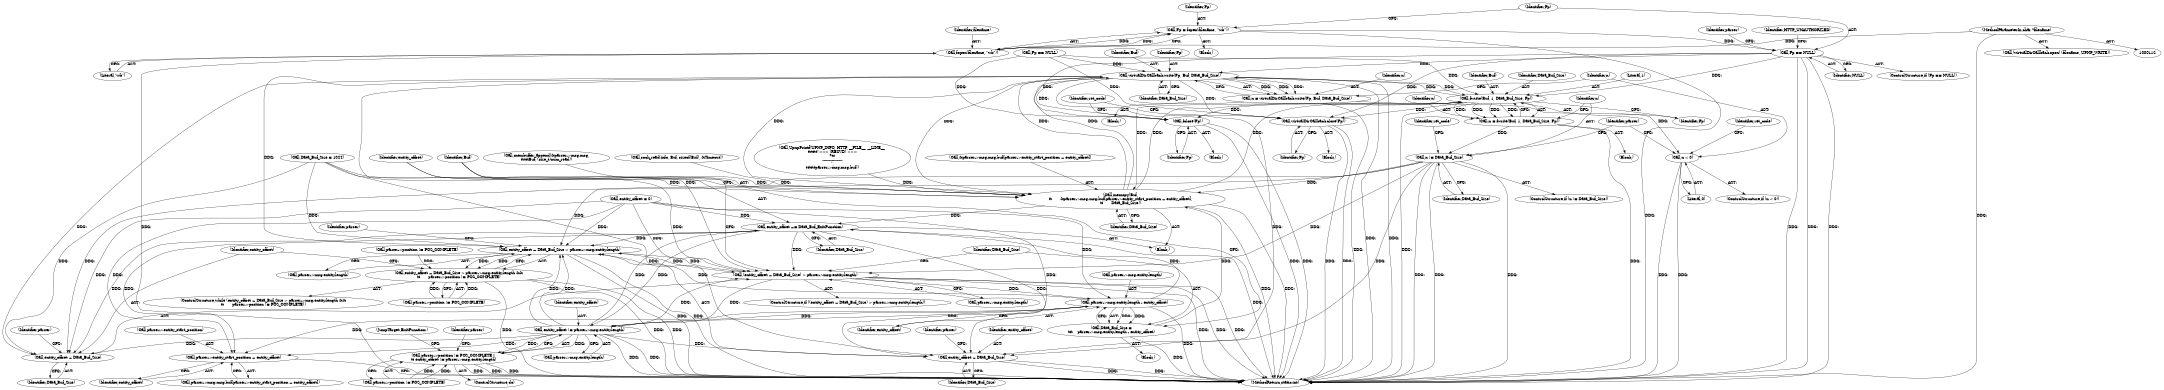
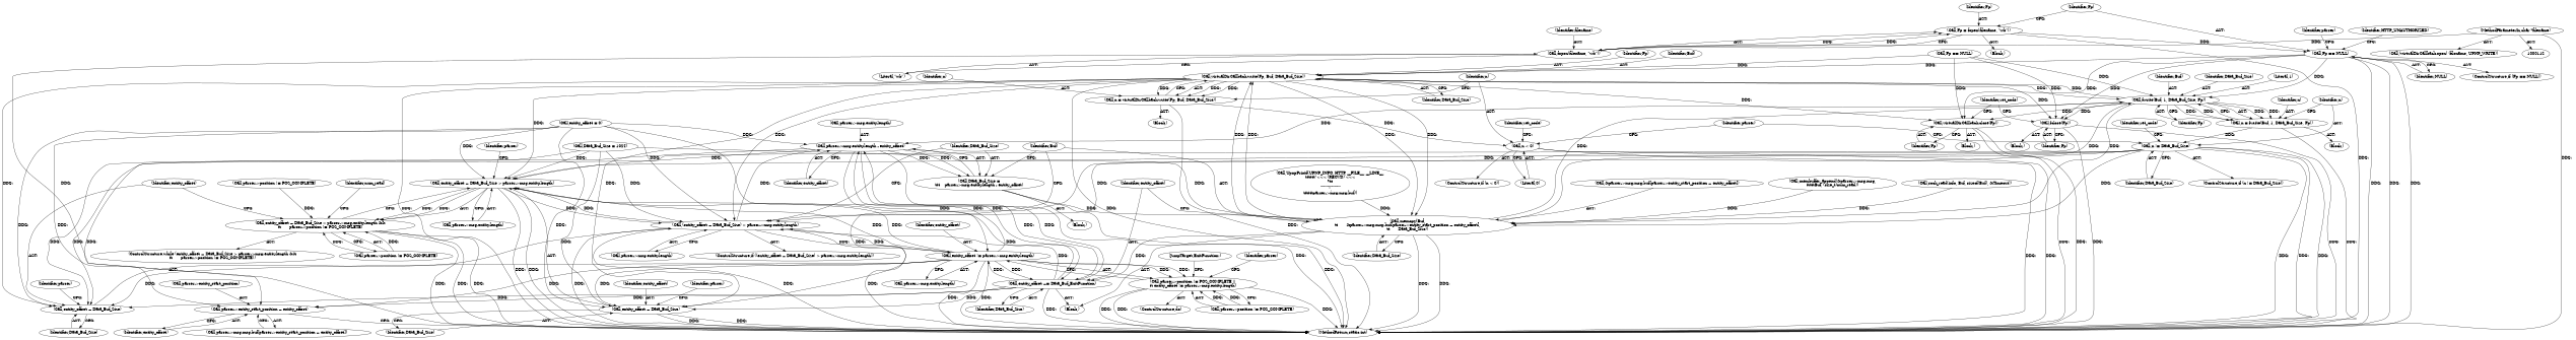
  digraph {
    n1 [label="(Call,Fp = fopen(filename, \"wb\"))"]
    n2 [label="(Call,fopen(filename, \"wb\"))"]
    n3 [label="(Call,Fp == NULL)"]
    n4 [label="(Block,)"]
    n5 [label="(MethodReturn,static int)"]
    n6 [label="(Literal,\"wb\")"]
    n7 [label="(Call,virtualDirCallback.write(Fp, Buf, Data_Buf_Size))"]
    n8 [label="(Call,fwrite(Buf, 1, Data_Buf_Size, Fp))"]
    n9 [label="(Call,virtualDirCallback.close(Fp))"]
    n10 [label="(Call,fclose(Fp))"]
    n11 [label="(Identifier,NULL)"]
    n12 [label="(ControlStructure,if (Fp == NULL))"]
    n13 [label="(MethodParameterIn,char *filename)"]
    n14 [label="(Call,(virtualDirCallback.open) (filename, UPNP_WRITE))"]
    1000112
    n16 [label="(Call,entity_offset + Data_Buf_Size > parser->msg.entity.length)"]
    n17 [label="(Call,(entity_offset + Data_Buf_Size) > parser->msg.entity.length)"]
    n18 [label="(Call,memcpy(Buf,\n\t\t       &parser->msg.msg.buf[parser->entity_start_position + entity_offset],\n\t\t       Data_Buf_Size))"]
    n19 [label="(Call,entity_offset + Data_Buf_Size)"]
    n20 [label="(Call,entity_offset + Data_Buf_Size)"]
    n21 [label="(Call,n = virtualDirCallback.write(Fp, Buf, Data_Buf_Size))"]
    n22 [label="(Identifier,Data_Buf_Size)"]
    n23 [label="(Call,n = fwrite(Buf, 1, Data_Buf_Size, Fp))"]
    n24 [label="(Identifier,Fp)"]
    n25 [label="(Block,)"]
    n26 [label="(Identifier,Fp)"]
    n27 [label="(Identifier,Fp)"]
    n28 [label="(Block,)"]
    n29 [label="(Call,entity_offset + Data_Buf_Size > parser->msg.entity.length &&\n\t\t       parser->position != POS_COMPLETE)"]
    n30 [label="(Call,parser->msg.entity.length)"]
    n31 [label="(Call,parser->msg.entity.length - entity_offset)"]
    n32 [label="(Call,entity_offset != parser->msg.entity.length)"]
    n33 [label="(ControlStructure,if ((entity_offset + Data_Buf_Size) > parser->msg.entity.length))"]
    n34 [label="(Call,parser->msg.entity.length)"]
    n35 [label="(Call,entity_offset += Data_Buf_ExitFunction)"]
    n36 [label="(Identifier,Data_Buf_Size)"]
    n37 [label="(Block,)"]
    n38 [label="(Identifier,Data_Buf_Size)"]
    n39 [label="(Identifier,Data_Buf_Size)"]
    n40 [label="(Call,n < 0)"]
    n41 [label="(Block,)"]
    n42 [label="(ControlStructure,while (entity_offset + Data_Buf_Size > parser->msg.entity.length &&\n\t\t       parser->position != POS_COMPLETE))"]
    n43 [label="(Call,parser->position != POS_COMPLETE)"]
    n44 [label="(Call,Data_Buf_Size =\n\t\t\t    parser->msg.entity.length - entity_offset)"]
    n45 [label="(Call,parser->entity_start_position + entity_offset)"]
    n46 [label="(Identifier,entity_offset)"]
    n47 [label="(Call,parser->position != POS_COMPLETE ||\n\t\t entity_offset != parser->msg.entity.length)"]
    n48 [label="(Call,parser->msg.entity.length)"]
    n49 [label="(Block,)"]
    n50 [label="(Identifier,Data_Buf_Size)"]
    n51 [label="(Call,parser->msg.msg.buf[parser->entity_start_position + entity_offset])"]
    n52 [label="(Identifier,entity_offset)"]
    n53 [label="(ControlStructure,do)"]
    n54 [label="(Call,parser->position != POS_COMPLETE)"]
    n55 [label="(Call,n != Data_Buf_Size)"]
    n56 [label="(Block,)"]
    n57 [label="(Identifier,Data_Buf_Size)"]
    n58 [label="(ControlStructure,if (n != Data_Buf_Size))"]
    n59 [label="(Literal,0)"]
    n60 [label="(ControlStructure,if (n < 0))"]
    n61 [label="(Identifier,entity_offset)"]
    n62 [label="(Identifier,n)"]
    n63 [label="(Call,&parser->msg.msg.buf[parser->entity_start_position + entity_offset])"]
    n64 [label="(Identifier,parser)"]
    n65 [label="(Identifier,ret_code)"]
    n66 [label="(Call,parser->msg.entity.length)"]
    n67 [label="(Identifier,Buf)"]
    n68 [label="(Identifier,entity_offset)"]
    n69 [label="(Identifier,Data_Buf_Size)"]
    n70 [label="(Call,parser->position != POS_COMPLETE)"]
    n71 [label="(Identifier,filename)"]
    n72 [label="(Identifier,HTTP_UNAUTHORIZED)"]
    n73 [label="(Identifier,ret_code)"]
    n74 [label="(JumpTarget,ExitFunction:)"]
    n75 [label="(Call,membuffer_append(&parser->msg.msg,\n\t\t\t\t\tBuf, (size_t)num_read))"]
    n76 [label="(Literal,1)"]
    n77 [label="(Call,Data_Buf_Size = 1024)"]
    n78 [label="(Call,Fp == NULL)"]
    n79 [label="(Call,entity_offset = 0)"]
    n80 [label="(Identifier,Buf)"]
    n81 [label="(Identifier,n)"]
    n82 [label="(Identifier,Buf)"]
    n83 [label="(Identifier,parser)"]
    n84 [label="(Identifier,n)"]
    n85 [label="(Identifier,parser)"]
    n86 [label="(Identifier,parser)"]
    n87 [label="(Identifier,entity_offset)"]
    n88 [label="(Identifier,ret_code)"]
    n89 [label="(Call,sock_read(info, Buf, sizeof(Buf), &Timeout))"]
    n90 [label="(Identifier,Fp)"]
    n91 [label="(Identifier,Fp)"]
    n92 [label="(Identifier,parser)"]
    n93 [label="(Identifier,entity_offset)"]
    n94 [label="(Identifier,Fp)"]
    n95 [label="(Identifier,parser)"]
    n96 [label="(Call,parser->entity_start_position)"]
    n97 [label="(Identifier,Data_Buf_Size)"]
    n98 [label="(Call,UpnpPrintf(UPNP_INFO, HTTP, __FILE__, __LINE__,\n\t\t\t\t\t\t\"<<< (RECVD) <<<\n%s\n-----------------\n\",\n\t\t\t\t\t\tparser->msg.msg.buf))"]
+   n99 [label="(Identifier,num_read)"]
    n100 [label="(Identifier,n)"]
    n1 -> n2 [label="CFG: "]
    n1 -> n3 [label="DDG: "]
    n1 -> n4 [label="AST: "]
    n1 -> n5 [label="DDG: "]
    n2 -> n1 [label="AST: "]
    n2 -> n1 [label="DDG: "]
    n2 -> n1 [label="DDG: "]
    n2 -> n5 [label="DDG: "]
    n2 -> n6 [label="CFG: "]
    n3 -> n5 [label="DDG: "]
    n3 -> n5 [label="DDG: "]
    n3 -> n5 [label="DDG: "]
    n3 -> n7 [label="DDG: "]
    n3 -> n8 [label="DDG: "]
    n3 -> n9 [label="DDG: "]
    n3 -> n10 [label="DDG: "]
    n3 -> n11 [label="CFG: "]
    n3 -> n12 [label="AST: "]
    n6 -> n2 [label="AST: "]
    n7 -> n5 [label="DDG: "]
    n7 -> n5 [label="DDG: "]
    n7 -> n8 [label="DDG: "]
    n7 -> n9 [label="DDG: "]
    n7 -> n10 [label="DDG: "]
    n7 -> n16 [label="DDG: "]
    n7 -> n17 [label="DDG: "]
    n7 -> n18 [label="DDG: "]
    n7 -> n18 [label="DDG: "]
    n7 -> n19 [label="DDG: "]
    n7 -> n20 [label="DDG: "]
    n7 -> n21 [label="AST: "]
    n7 -> n21 [label="DDG: "]
    n7 -> n21 [label="DDG: "]
    n7 -> n21 [label="DDG: "]
    n7 -> n22 [label="CFG: "]
-   n8 -> n5 [label="DDG: "]
+   n8 -> n31 [label="DDG: "]
    n8 -> n7 [label="DDG: "]
    n8 -> n9 [label="DDG: "]
    n8 -> n10 [label="DDG: "]
    n8 -> n18 [label="DDG: "]
    n8 -> n23 [label="AST: "]
    n8 -> n23 [label="DDG: "]
    n8 -> n23 [label="DDG: "]
    n8 -> n23 [label="DDG: "]
    n8 -> n23 [label="DDG: "]
    n8 -> n24 [label="CFG: "]
    n9 -> n5 [label="DDG: "]
    n9 -> n5 [label="DDG: "]
    n9 -> n25 [label="AST: "]
    n9 -> n26 [label="CFG: "]
    n10 -> n5 [label="DDG: "]
    n10 -> n5 [label="DDG: "]
    n10 -> n27 [label="CFG: "]
    n10 -> n28 [label="AST: "]
    n11 -> n3 [label="AST: "]
    n13 -> n2 [label="DDG: "]
    n13 -> n5 [label="DDG: "]
    n13 -> n14 [label="AST: "]
    n13 -> 1000112 [label="AST: "]
    n16 -> n5 [label="DDG: "]
    n16 -> n5 [label="DDG: "]
    n16 -> n17 [label="DDG: "]
    n16 -> n29 [label="AST: "]
    n16 -> n29 [label="DDG: "]
    n16 -> n29 [label="DDG: "]
    n16 -> n30 [label="CFG: "]
    n17 -> n5 [label="DDG: "]
    n17 -> n5 [label="DDG: "]
    n17 -> n5 [label="DDG: "]
    n17 -> n16 [label="DDG: "]
    n17 -> n31 [label="DDG: "]
    n17 -> n32 [label="DDG: "]
    n17 -> n33 [label="AST: "]
    n17 -> n34 [label="CFG: "]
    n18 -> n5 [label="DDG: "]
    n18 -> n5 [label="DDG: "]
    n18 -> n7 [label="DDG: "]
    n18 -> n7 [label="DDG: "]
    n18 -> n8 [label="DDG: "]
    n18 -> n8 [label="DDG: "]
    n18 -> n35 [label="DDG: "]
    n18 -> n36 [label="CFG: "]
    n18 -> n37 [label="AST: "]
    n19 -> n5 [label="DDG: "]
    n19 -> n5 [label="DDG: "]
    n19 -> n16 [label="AST: "]
    n19 -> n38 [label="CFG: "]
    n20 -> n17 [label="AST: "]
    n20 -> n39 [label="CFG: "]
    n21 -> n5 [label="DDG: "]
    n21 -> n7 [label="CFG: "]
    n21 -> n40 [label="DDG: "]
    n21 -> n41 [label="AST: "]
    n22 -> n7 [label="AST: "]
    n23 -> n5 [label="DDG: "]
    n23 -> n8 [label="CFG: "]
    n23 -> n55 [label="DDG: "]
    n23 -> n56 [label="AST: "]
    n24 -> n8 [label="AST: "]
    n26 -> n9 [label="AST: "]
    n27 -> n10 [label="AST: "]
    n29 -> n5 [label="DDG: "]
    n29 -> n5 [label="DDG: "]
    n29 -> n5 [label="DDG: "]
    n29 -> n16 [label="CFG: "]
    n29 -> n42 [label="AST: "]
    n29 -> n43 [label="CFG: "]
    n30 -> n16 [label="AST: "]
    n31 -> n5 [label="DDG: "]
    n31 -> n16 [label="DDG: "]
    n31 -> n32 [label="DDG: "]
    n31 -> n35 [label="DDG: "]
    n31 -> n44 [label="AST: "]
    n31 -> n44 [label="DDG: "]
    n31 -> n44 [label="DDG: "]
    n31 -> n45 [label="DDG: "]
    n31 -> n46 [label="CFG: "]
    n32 -> n5 [label="DDG: "]
    n32 -> n5 [label="DDG: "]
    n32 -> n16 [label="DDG: "]
    n32 -> n16 [label="DDG: "]
    n32 -> n17 [label="DDG: "]
    n32 -> n19 [label="DDG: "]
    n32 -> n20 [label="DDG: "]
    n32 -> n31 [label="DDG: "]
    n32 -> n35 [label="DDG: "]
    n32 -> n45 [label="DDG: "]
    n32 -> n47 [label="AST: "]
    n32 -> n47 [label="DDG: "]
    n32 -> n47 [label="DDG: "]
    n32 -> n48 [label="CFG: "]
    n34 -> n17 [label="AST: "]
    n35 -> n5 [label="DDG: "]
    n35 -> n16 [label="DDG: "]
    n35 -> n17 [label="DDG: "]
    n35 -> n19 [label="DDG: "]
    n35 -> n20 [label="DDG: "]
+   n35 -> n31 [label="DDG: "]
    n35 -> n32 [label="DDG: "]
    n35 -> n37 [label="AST: "]
    n35 -> n45 [label="DDG: "]
    n35 -> n50 [label="CFG: "]
    n36 -> n18 [label="AST: "]
    n38 -> n19 [label="AST: "]
    n39 -> n20 [label="AST: "]
    n40 -> n5 [label="DDG: "]
    n40 -> n5 [label="DDG: "]
    n40 -> n59 [label="CFG: "]
    n40 -> n60 [label="AST: "]
    n43 -> n29 [label="AST: "]
    n43 -> n29 [label="DDG: "]
    n43 -> n29 [label="DDG: "]
    n44 -> n5 [label="DDG: "]
    n44 -> n18 [label="DDG: "]
    n44 -> n31 [label="CFG: "]
    n44 -> n49 [label="AST: "]
    n45 -> n5 [label="CFG: "]
    n45 -> n51 [label="AST: "]
    n45 -> n52 [label="CFG: "]
    n46 -> n31 [label="AST: "]
    n47 -> n5 [label="DDG: "]
    n47 -> n5 [label="DDG: "]
    n47 -> n5 [label="DDG: "]
    n47 -> n32 [label="CFG: "]
    n47 -> n53 [label="AST: "]
    n47 -> n54 [label="CFG: "]
    n48 -> n32 [label="AST: "]
    n50 -> n35 [label="AST: "]
    n51 -> n45 [label="CFG: "]
    n52 -> n45 [label="AST: "]
    n54 -> n47 [label="AST: "]
    n54 -> n47 [label="DDG: "]
    n54 -> n47 [label="DDG: "]
    n55 -> n5 [label="DDG: "]
    n55 -> n5 [label="DDG: "]
    n55 -> n5 [label="DDG: "]
    n55 -> n16 [label="DDG: "]
    n55 -> n17 [label="DDG: "]
    n55 -> n18 [label="DDG: "]
    n55 -> n19 [label="DDG: "]
    n55 -> n20 [label="DDG: "]
    n55 -> n57 [label="CFG: "]
    n55 -> n58 [label="AST: "]
    n57 -> n55 [label="AST: "]
    n59 -> n40 [label="AST: "]
    n61 -> n19 [label="AST: "]
    n62 -> n23 [label="CFG: "]
    n62 -> n55 [label="AST: "]
    n63 -> n18 [label="AST: "]
    n64 -> n20 [label="CFG: "]
    n65 -> n55 [label="CFG: "]
    n66 -> n31 [label="AST: "]
    n67 -> n8 [label="AST: "]
    n68 -> n20 [label="AST: "]
    n68 -> n29 [label="CFG: "]
    n69 -> n8 [label="AST: "]
    n70 -> n29 [label="DDG: "]
    n71 -> n2 [label="AST: "]
    n72 -> n3 [label="CFG: "]
    n73 -> n40 [label="CFG: "]
    n74 -> n47 [label="CFG: "]
    n75 -> n18 [label="DDG: "]
    n76 -> n8 [label="AST: "]
    n77 -> n16 [label="DDG: "]
    n77 -> n17 [label="DDG: "]
    n77 -> n18 [label="DDG: "]
    n77 -> n19 [label="DDG: "]
    n77 -> n20 [label="DDG: "]
    n78 -> n7 [label="DDG: "]
    n78 -> n8 [label="DDG: "]
    n78 -> n9 [label="DDG: "]
    n78 -> n10 [label="DDG: "]
    n79 -> n16 [label="DDG: "]
    n79 -> n17 [label="DDG: "]
    n79 -> n19 [label="DDG: "]
    n79 -> n20 [label="DDG: "]
    n79 -> n31 [label="DDG: "]
    n79 -> n35 [label="DDG: "]
    n79 -> n45 [label="DDG: "]
    n80 -> n7 [label="AST: "]
    n81 -> n21 [label="CFG: "]
    n81 -> n40 [label="AST: "]
    n82 -> n17 [label="CFG: "]
    n82 -> n18 [label="AST: "]
    n82 -> n44 [label="CFG: "]
    n83 -> n19 [label="CFG: "]
    n84 -> n21 [label="AST: "]
    n85 -> n40 [label="CFG: "]
    n85 -> n55 [label="CFG: "]
    n86 -> n47 [label="CFG: "]
    n87 -> n32 [label="AST: "]
    n88 -> n9 [label="CFG: "]
    n88 -> n10 [label="CFG: "]
    n89 -> n18 [label="DDG: "]
    n90 -> n1 [label="CFG: "]
    n90 -> n3 [label="AST: "]
    n91 -> n1 [label="AST: "]
    n92 -> n16 [label="CFG: "]
    n93 -> n18 [label="CFG: "]
    n93 -> n35 [label="AST: "]
    n94 -> n7 [label="AST: "]
    n95 -> n3 [label="CFG: "]
    n96 -> n45 [label="AST: "]
    n97 -> n17 [label="CFG: "]
    n97 -> n44 [label="AST: "]
    n98 -> n18 [label="DDG: "]
+   n99 -> n29 [label="CFG: "]
    n100 -> n23 [label="AST: "]
  }
